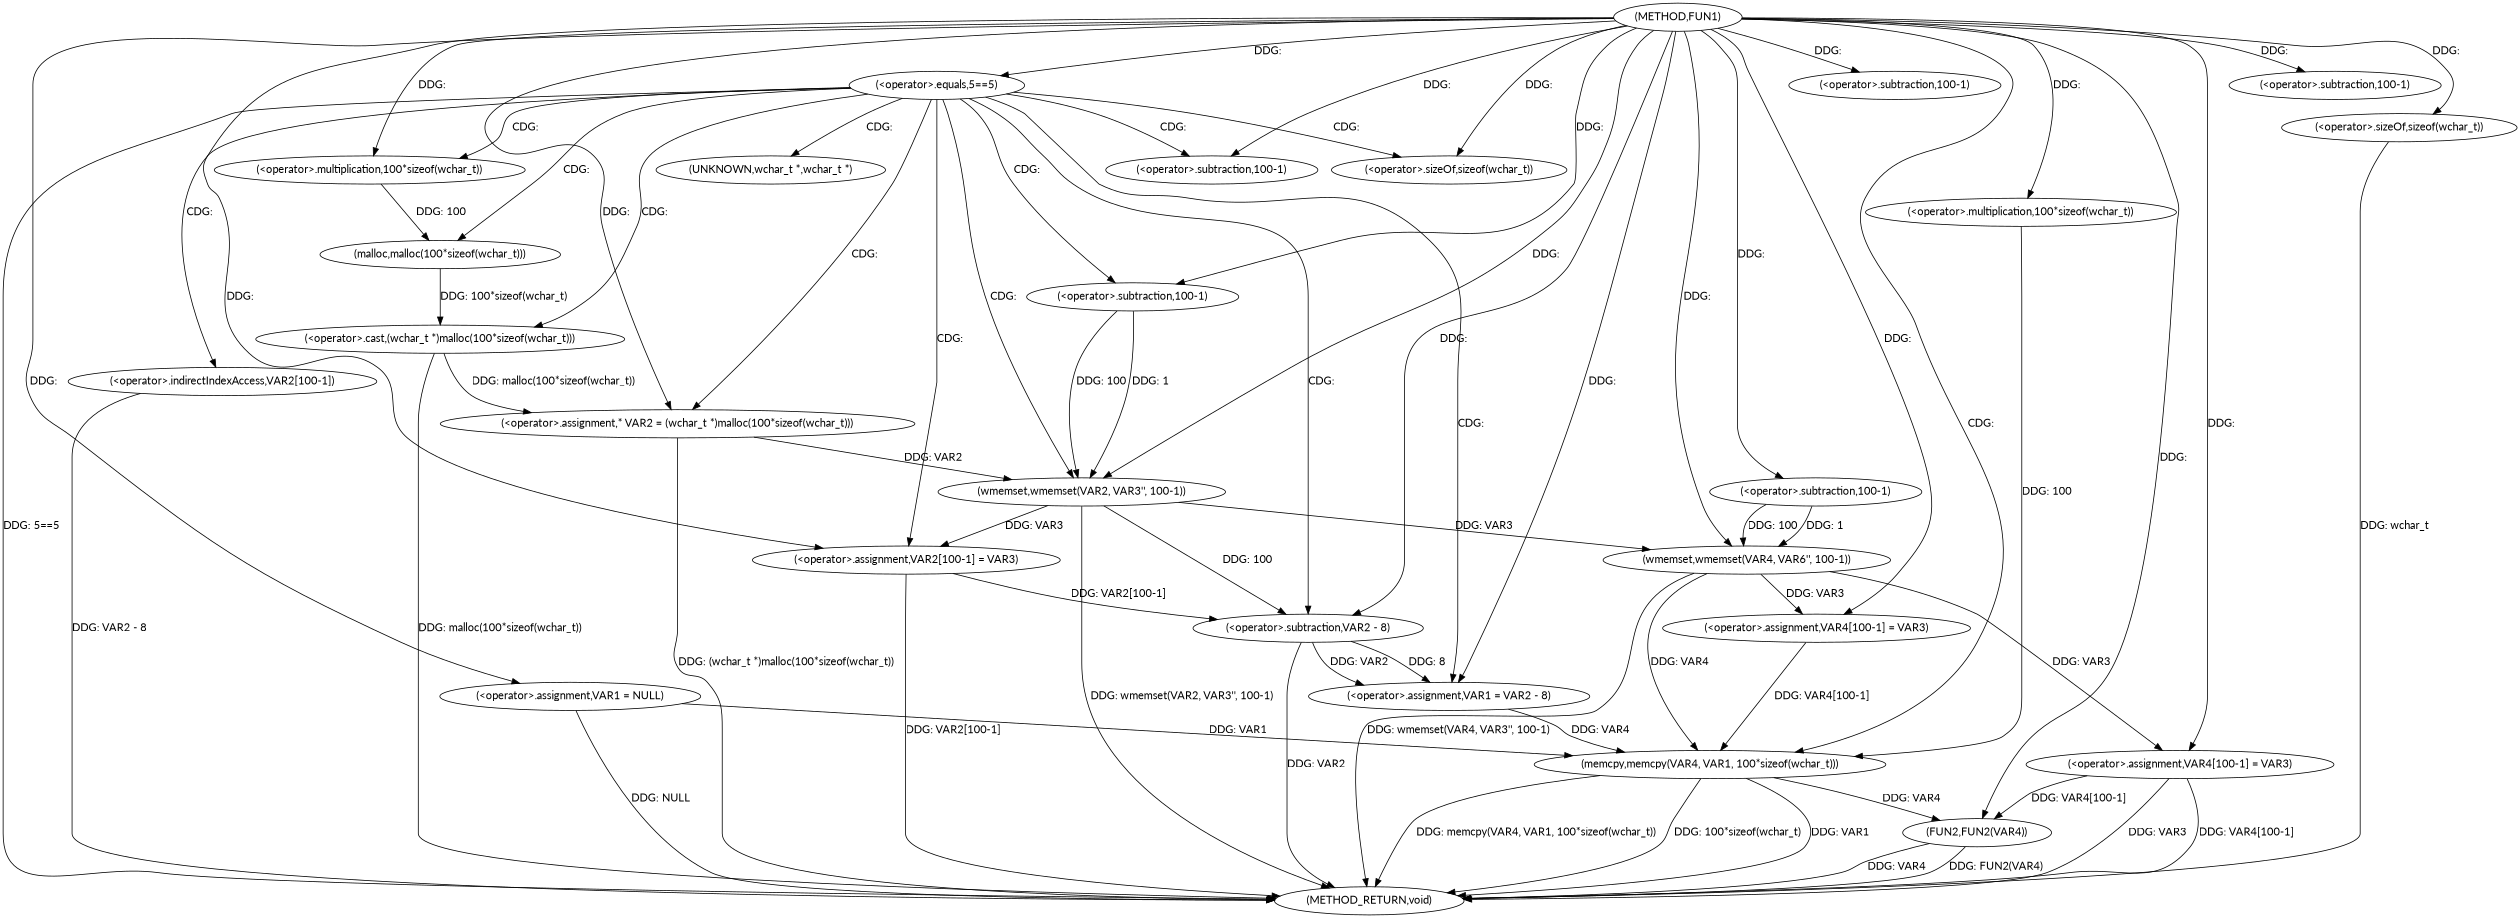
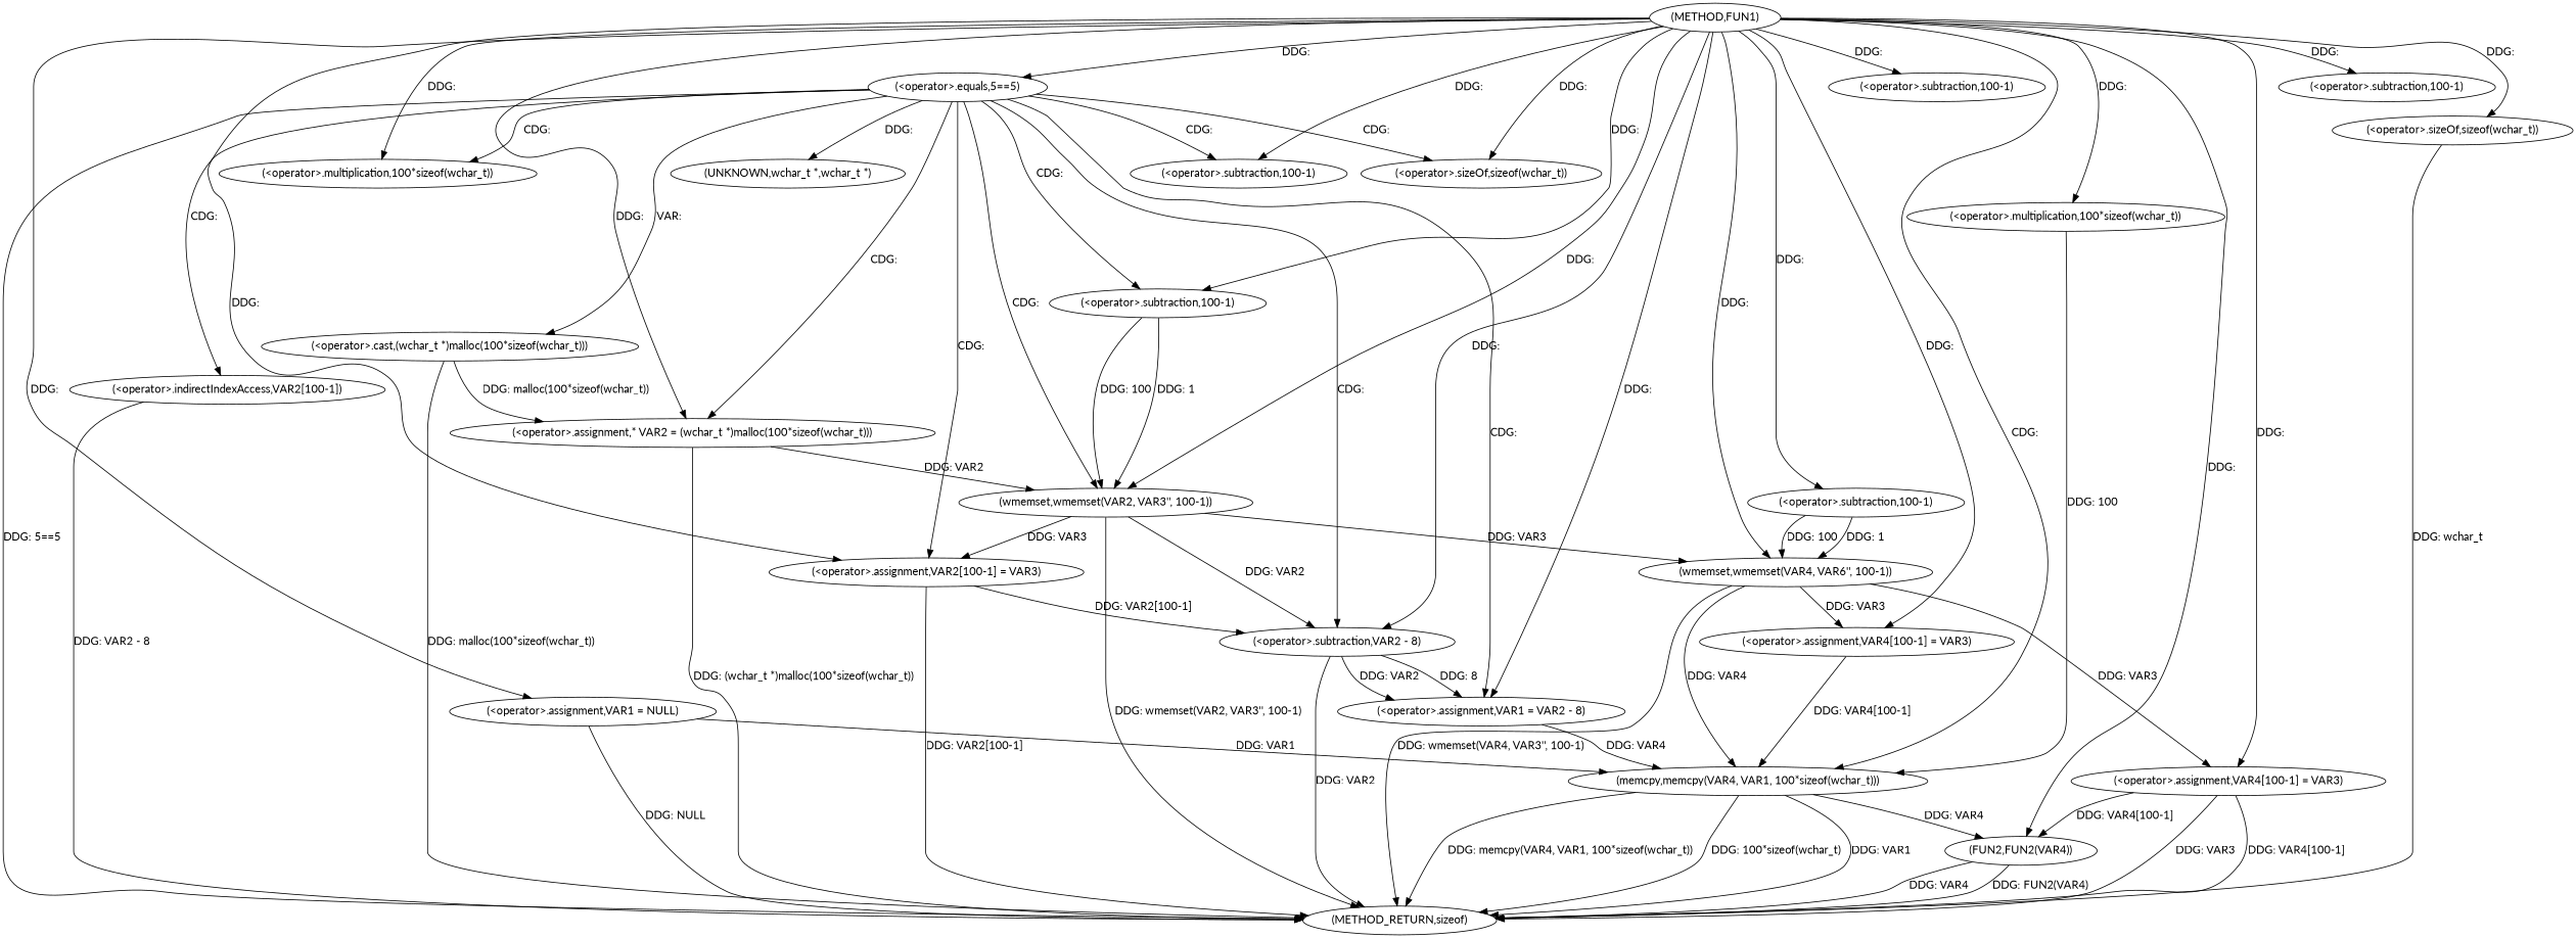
  digraph {
    fontname=Lato
    node [fontname=Lato]
    edge [fontname=Lato]
    n1 [label="(METHOD,FUN1)"]
    n2 [label="(<operator>.assignment,VAR1 = NULL)"]
    n3 [label="(<operator>.equals,5==5)"]
    n4 [label="(<operator>.assignment,* VAR2 = (wchar_t *)malloc(100*sizeof(wchar_t)))"]
    n5 [label="(<operator>.multiplication,100*sizeof(wchar_t))"]
    n6 [label="(<operator>.sizeOf,sizeof(wchar_t))"]
    n7 [label="(wmemset,wmemset(VAR2, VAR3'', 100-1))"]
    n8 [label="(<operator>.subtraction,100-1)"]
    n9 [label="(<operator>.assignment,VAR2[100-1] = VAR3)"]
    n10 [label="(<operator>.subtraction,100-1)"]
    n11 [label="(<operator>.assignment,VAR1 = VAR2 - 8)"]
    n12 [label="(<operator>.subtraction,VAR2 - 8)"]
    n13 [label="(wmemset,wmemset(VAR4, VAR6'', 100-1))"]
    n14 [label="(<operator>.subtraction,100-1)"]
    n15 [label="(<operator>.assignment,VAR4[100-1] = VAR3)"]
    n16 [label="(<operator>.subtraction,100-1)"]
    n17 [label="(memcpy,memcpy(VAR4, VAR1, 100*sizeof(wchar_t)))"]
    n18 [label="(<operator>.multiplication,100*sizeof(wchar_t))"]
    n19 [label="(<operator>.sizeOf,sizeof(wchar_t))"]
    n20 [label="(<operator>.assignment,VAR4[100-1] = VAR3)"]
    n21 [label="(<operator>.subtraction,100-1)"]
    n22 [label="(FUN2,FUN2(VAR4))"]
-   n23 [label="(METHOD_RETURN,void)"]
+   n23 [label="(METHOD_RETURN,sizeof)"]
    n24 [label="(<operator>.cast,(wchar_t *)malloc(100*sizeof(wchar_t)))"]
-   n25 [label="(malloc,malloc(100*sizeof(wchar_t)))"]
    n26 [label="(UNKNOWN,wchar_t *,wchar_t *)"]
    n27 [label="(<operator>.indirectIndexAccess,VAR2[100-1])"]
    n1 -> n2 [label="DDG: "]
    n1 -> n3 [label="DDG: "]
    n1 -> n4 [label="DDG: "]
    n1 -> n5 [label="DDG: "]
    n1 -> n6 [label="DDG: "]
    n1 -> n7 [label="DDG: "]
    n1 -> n8 [label="DDG: "]
    n1 -> n9 [label="DDG: "]
    n1 -> n10 [label="DDG: "]
    n1 -> n11 [label="DDG: "]
    n1 -> n12 [label="DDG: "]
    n1 -> n13 [label="DDG: "]
    n1 -> n14 [label="DDG: "]
    n1 -> n15 [label="DDG: "]
    n1 -> n16 [label="DDG: "]
    n1 -> n17 [label="CDG: "]
    n1 -> n18 [label="DDG: "]
    n1 -> n19 [label="DDG: "]
    n1 -> n20 [label="DDG: "]
    n1 -> n21 [label="DDG: "]
    n1 -> n22 [label="DDG: "]
    n2 -> n17 [label="DDG: VAR1"]
    n2 -> n23 [label="DDG: NULL"]
    n3 -> n4 [label="CDG: "]
    n3 -> n5 [label="CDG: "]
    n3 -> n6 [label="CDG: "]
    n3 -> n7 [label="CDG: "]
    n3 -> n8 [label="CDG: "]
    n3 -> n9 [label="CDG: "]
    n3 -> n10 [label="CDG: "]
    n3 -> n11 [label="CDG: "]
    n3 -> n12 [label="CDG: "]
    n3 -> n23 [label="DDG: 5==5"]
-   n3 -> n24 [label="CDG: "]
-   n3 -> n25 [label="CDG: "]
-   n3 -> n26 [label="CDG: "]
+   n3 -> n24 [label="VAR: "]
+   n3 -> n26 [label="DDG: "]
    n3 -> n27 [label="CDG: "]
    n4 -> n7 [label="DDG: VAR2"]
    n4 -> n23 [label="DDG: (wchar_t *)malloc(100*sizeof(wchar_t))"]
-   n5 -> n25 [label="DDG: 100"]
    n7 -> n9 [label="DDG: VAR3"]
-   n7 -> n12 [label="DDG: 100"]
+   n7 -> n12 [label="DDG: VAR2"]
    n7 -> n13 [label="DDG: VAR3"]
    n7 -> n23 [label="DDG: wmemset(VAR2, VAR3'', 100-1)"]
    n8 -> n7 [label="DDG: 100"]
    n8 -> n7 [label="DDG: 1"]
    n9 -> n12 [label="DDG: VAR2[100-1]"]
    n9 -> n23 [label="DDG: VAR2[100-1]"]
    n11 -> n17 [label="DDG: VAR4"]
    n12 -> n11 [label="DDG: VAR2"]
    n12 -> n11 [label="DDG: 8"]
    n12 -> n23 [label="DDG: VAR2"]
    n13 -> n15 [label="DDG: VAR3"]
    n13 -> n17 [label="DDG: VAR4"]
    n13 -> n20 [label="DDG: VAR3"]
    n13 -> n23 [label="DDG: wmemset(VAR4, VAR3'', 100-1)"]
    n14 -> n13 [label="DDG: 100"]
    n14 -> n13 [label="DDG: 1"]
    n15 -> n17 [label="DDG: VAR4[100-1]"]
    n17 -> n22 [label="DDG: VAR4"]
    n17 -> n23 [label="DDG: VAR1"]
    n17 -> n23 [label="DDG: memcpy(VAR4, VAR1, 100*sizeof(wchar_t))"]
    n17 -> n23 [label="DDG: 100*sizeof(wchar_t)"]
    n18 -> n17 [label="DDG: 100"]
    n19 -> n23 [label="DDG: wchar_t"]
    n20 -> n22 [label="DDG: VAR4[100-1]"]
    n20 -> n23 [label="DDG: VAR3"]
    n20 -> n23 [label="DDG: VAR4[100-1]"]
    n22 -> n23 [label="DDG: FUN2(VAR4)"]
    n22 -> n23 [label="DDG: VAR4"]
    n24 -> n4 [label="DDG: malloc(100*sizeof(wchar_t))"]
    n24 -> n23 [label="DDG: malloc(100*sizeof(wchar_t))"]
-   n25 -> n24 [label="DDG: 100*sizeof(wchar_t)"]
    n27 -> n23 [label="DDG: VAR2 - 8"]
  }
